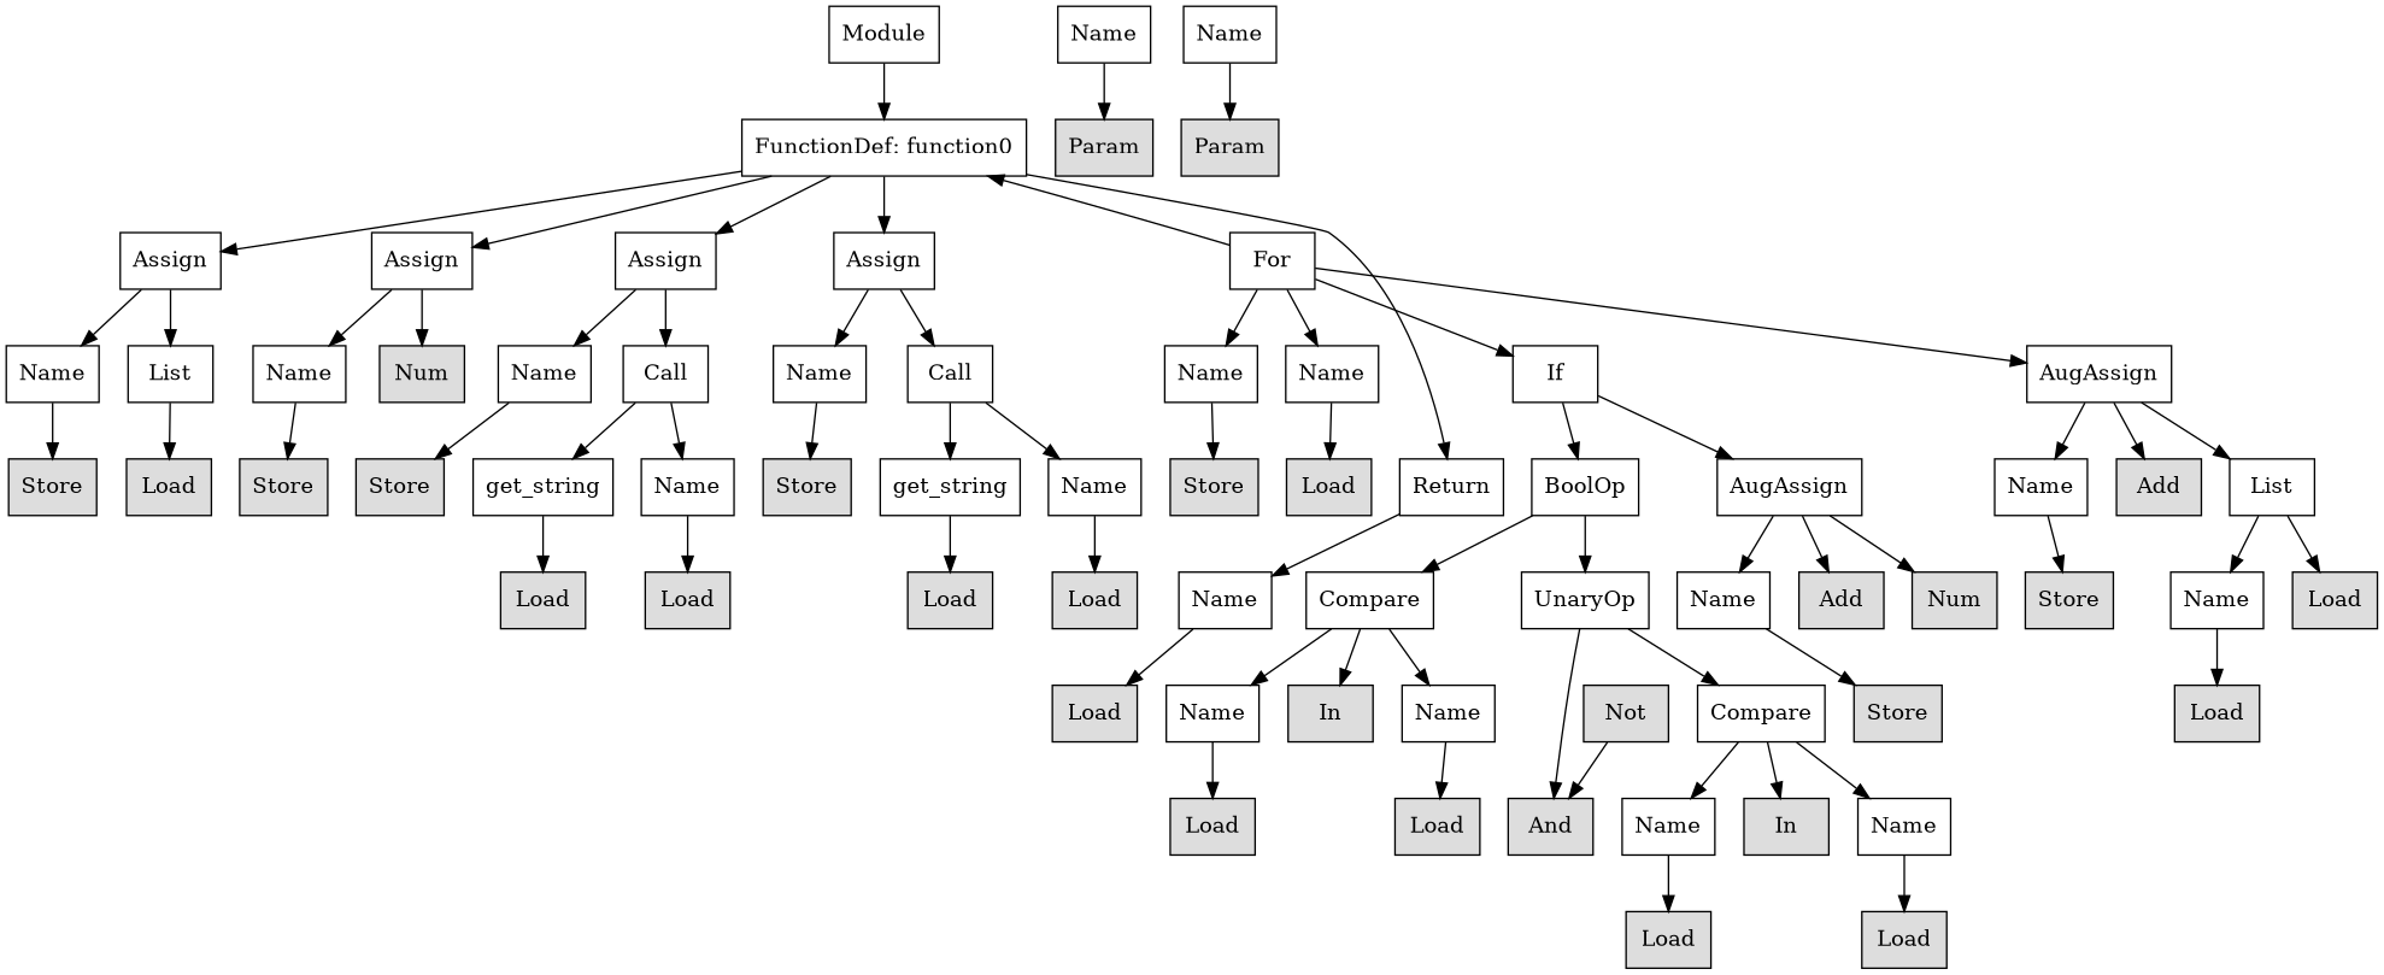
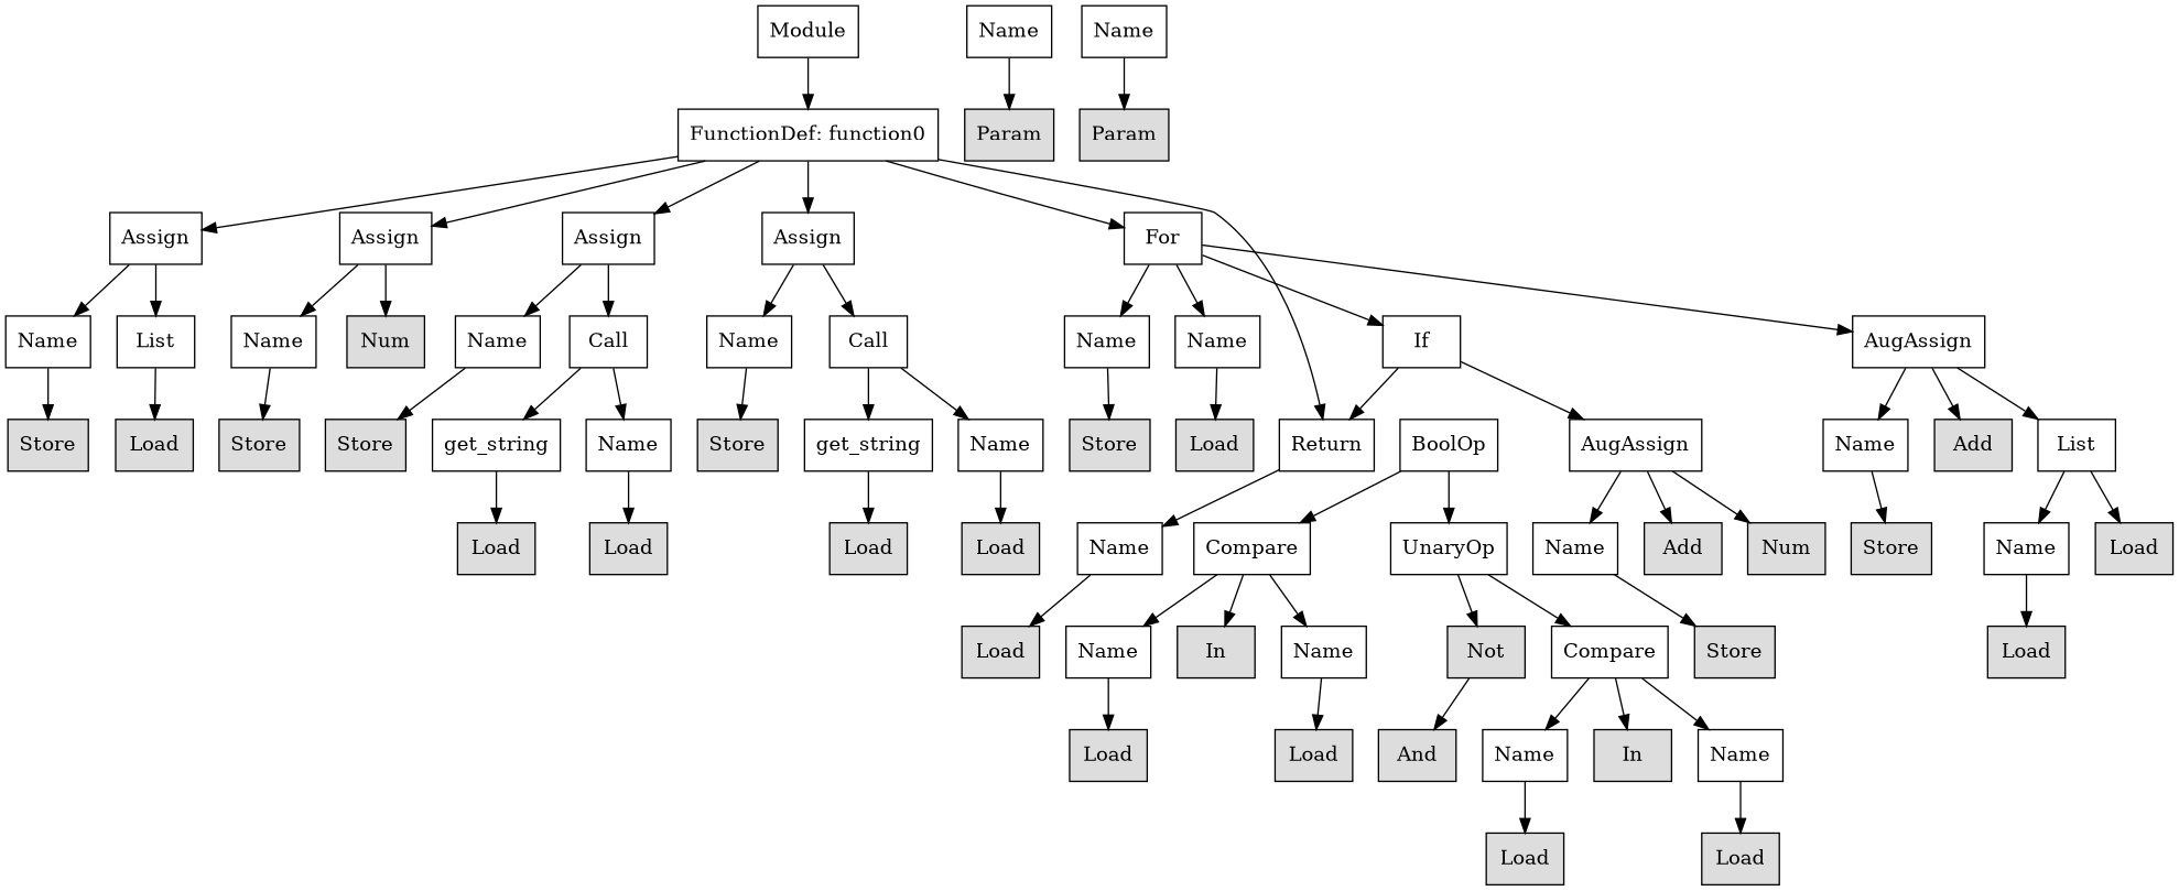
  digraph {
    node [shape=rect]
    n1 [label=Module]
    n2 [label="FunctionDef: function0"]
    n3 [label=Assign]
    n4 [label=Assign]
    n5 [label=Assign]
    n6 [label=Assign]
    n7 [label=For]
    n8 [label=Return]
    n9 [label=Name]
    n10 [label=List]
    n11 [label=Name]
    n12 [fillcolor="#dddddd" label=Num style=filled]
    n13 [label=Name]
    n14 [label=Call]
    n15 [label=Name]
    n16 [label=Call]
    n17 [label=Name]
    n18 [label=Name]
    n19 [label=If]
    n20 [label=AugAssign]
    n21 [label=Name]
    n22 [label=Name]
    n23 [fillcolor="#dddddd" label=Param style=filled]
    n24 [label=Name]
    n25 [fillcolor="#dddddd" label=Param style=filled]
    n26 [fillcolor="#dddddd" label=Store style=filled]
    n27 [fillcolor="#dddddd" label=Load style=filled]
    n28 [fillcolor="#dddddd" label=Store style=filled]
    n29 [fillcolor="#dddddd" label=Store style=filled]
    n30 [label=get_string]
    n31 [label=Name]
    n32 [fillcolor="#dddddd" label=Store style=filled]
    n33 [label=get_string]
    n34 [label=Name]
    n35 [fillcolor="#dddddd" label=Store style=filled]
    n36 [fillcolor="#dddddd" label=Load style=filled]
    n37 [label=BoolOp]
    n38 [label=AugAssign]
    n39 [label=Name]
    n40 [fillcolor="#dddddd" label=Add style=filled]
    n41 [label=List]
    n42 [fillcolor="#dddddd" label=Load style=filled]
    n43 [fillcolor="#dddddd" label=Load style=filled]
    n44 [fillcolor="#dddddd" label=Load style=filled]
    n45 [fillcolor="#dddddd" label=Load style=filled]
    n46 [fillcolor="#dddddd" label=Load style=filled]
    n47 [label=Compare]
    n48 [label=UnaryOp]
    n49 [label=Name]
    n50 [fillcolor="#dddddd" label=Add style=filled]
    n51 [fillcolor="#dddddd" label=Num style=filled]
    n52 [fillcolor="#dddddd" label=Store style=filled]
    n53 [label=Name]
    n54 [fillcolor="#dddddd" label=Load style=filled]
    n55 [fillcolor="#dddddd" label=And style=filled]
    n56 [label=Name]
    n57 [fillcolor="#dddddd" label=In style=filled]
    n58 [label=Name]
    n59 [fillcolor="#dddddd" label=Not style=filled]
    n60 [label=Compare]
    n61 [fillcolor="#dddddd" label=Store style=filled]
    n62 [fillcolor="#dddddd" label=Load style=filled]
    n63 [fillcolor="#dddddd" label=Load style=filled]
    n64 [fillcolor="#dddddd" label=Load style=filled]
    n65 [label=Name]
    n66 [fillcolor="#dddddd" label=In style=filled]
    n67 [label=Name]
    n68 [fillcolor="#dddddd" label=Load style=filled]
    n69 [fillcolor="#dddddd" label=Load style=filled]
    n1 -> n2
    n2 -> n3
    n2 -> n4
    n2 -> n5
    n2 -> n6
-   n7 -> n2
+   n2 -> n7
    n2 -> n8
    n3 -> n9
    n3 -> n10
    n4 -> n11
    n4 -> n12
    n5 -> n13
    n5 -> n14
    n6 -> n15
    n6 -> n16
    n7 -> n17
    n7 -> n18
    n7 -> n19
    n7 -> n20
    n8 -> n21
    n9 -> n26
    n10 -> n27
    n11 -> n28
    n13 -> n29
    n14 -> n30
    n14 -> n31
    n15 -> n32
    n16 -> n33
    n16 -> n34
    n17 -> n35
    n18 -> n36
-   n19 -> n37
+   n19 -> n8
    n19 -> n38
    n20 -> n39
    n20 -> n40
    n20 -> n41
    n21 -> n42
    n22 -> n23
    n24 -> n25
    n30 -> n43
    n31 -> n44
    n33 -> n45
    n34 -> n46
    n37 -> n47
    n37 -> n48
    n38 -> n49
    n38 -> n50
    n38 -> n51
    n39 -> n52
    n41 -> n53
    n41 -> n54
    n47 -> n56
    n47 -> n57
    n47 -> n58
-   n48 -> n55
+   n48 -> n59
    n48 -> n60
    n49 -> n61
    n53 -> n62
    n56 -> n63
    n58 -> n64
    n59 -> n55
    n60 -> n65
    n60 -> n66
    n60 -> n67
    n65 -> n68
    n67 -> n69
  }
